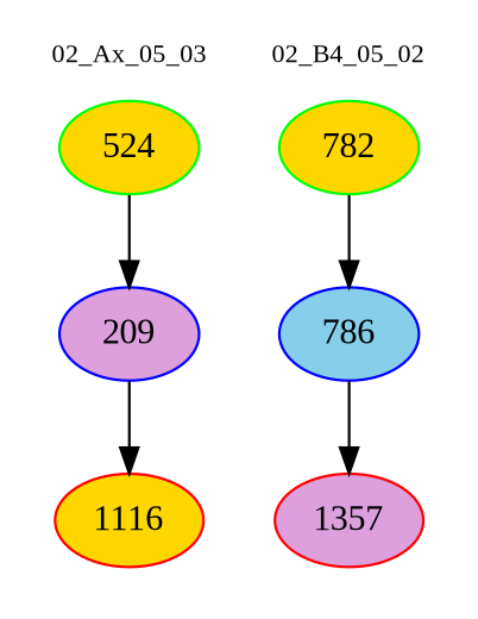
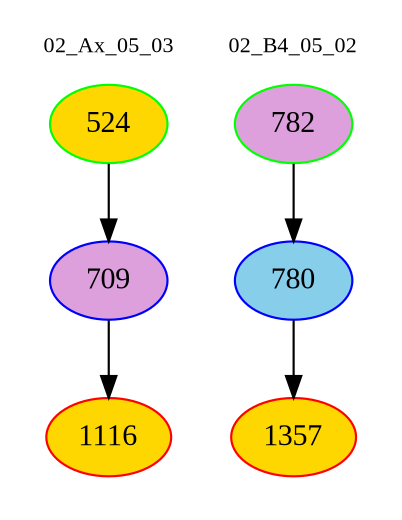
  digraph {
    fontname="Liberation Serif"
    node [color=green fillcolor=gold fontname="Liberation Serif" style=filled]
    edge [color=black fontname="Liberation Serif"]
    n1 [label=524]
-   n2 [color=blue fillcolor=plum label=209]
+   n2 [color=blue fillcolor=plum label=709]
    n3 [color=red label=1116]
-   n4 [label=782]
-   n5 [color=blue fillcolor=skyblue label=786]
-   n6 [color=red fillcolor=plum label=1357]
+   n4 [fillcolor=plum label=782]
+   n5 [color=blue fillcolor=skyblue label=780]
+   n6 [color=red label=1357]
    subgraph cluster_1 {
      color=white
      fontsize=10
      label="02_Ax_05_03"
      n1
      n2
      n3
    }
    subgraph cluster_2 {
      color=white
      fontsize=10
      label="02_B4_05_02"
      n4
      n5
      n6
    }
    n1 -> n2
    n2 -> n3
    n4 -> n5
    n5 -> n6
  }
